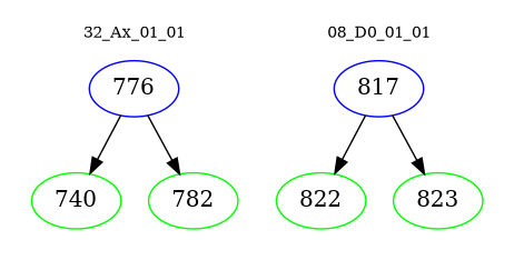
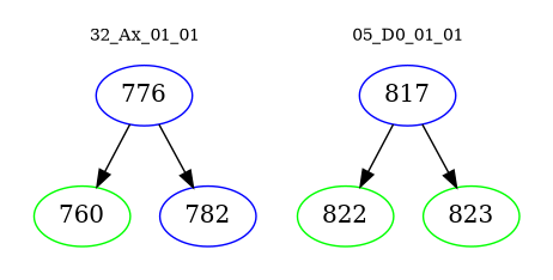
  digraph {
    node [color=blue]
    edge [color=black]
    n1 [label=776]
-   n2 [color=green label=740]
-   n3 [color=green label=782]
+   n2 [color=green label=760]
+   n3 [label=782]
    n4 [label=817]
    n5 [color=green label=822]
    n6 [color=green label=823]
    subgraph cluster_1 {
      color=white
      fontsize=10
      label="32_Ax_01_01"
      n1
      n2
      n3
    }
    subgraph cluster_2 {
      color=white
      fontsize=10
-     label="08_D0_01_01"
+     label="05_D0_01_01"
      n4
      n5
      n6
    }
    n1 -> n2
    n1 -> n3
    n4 -> n5
    n4 -> n6
  }
